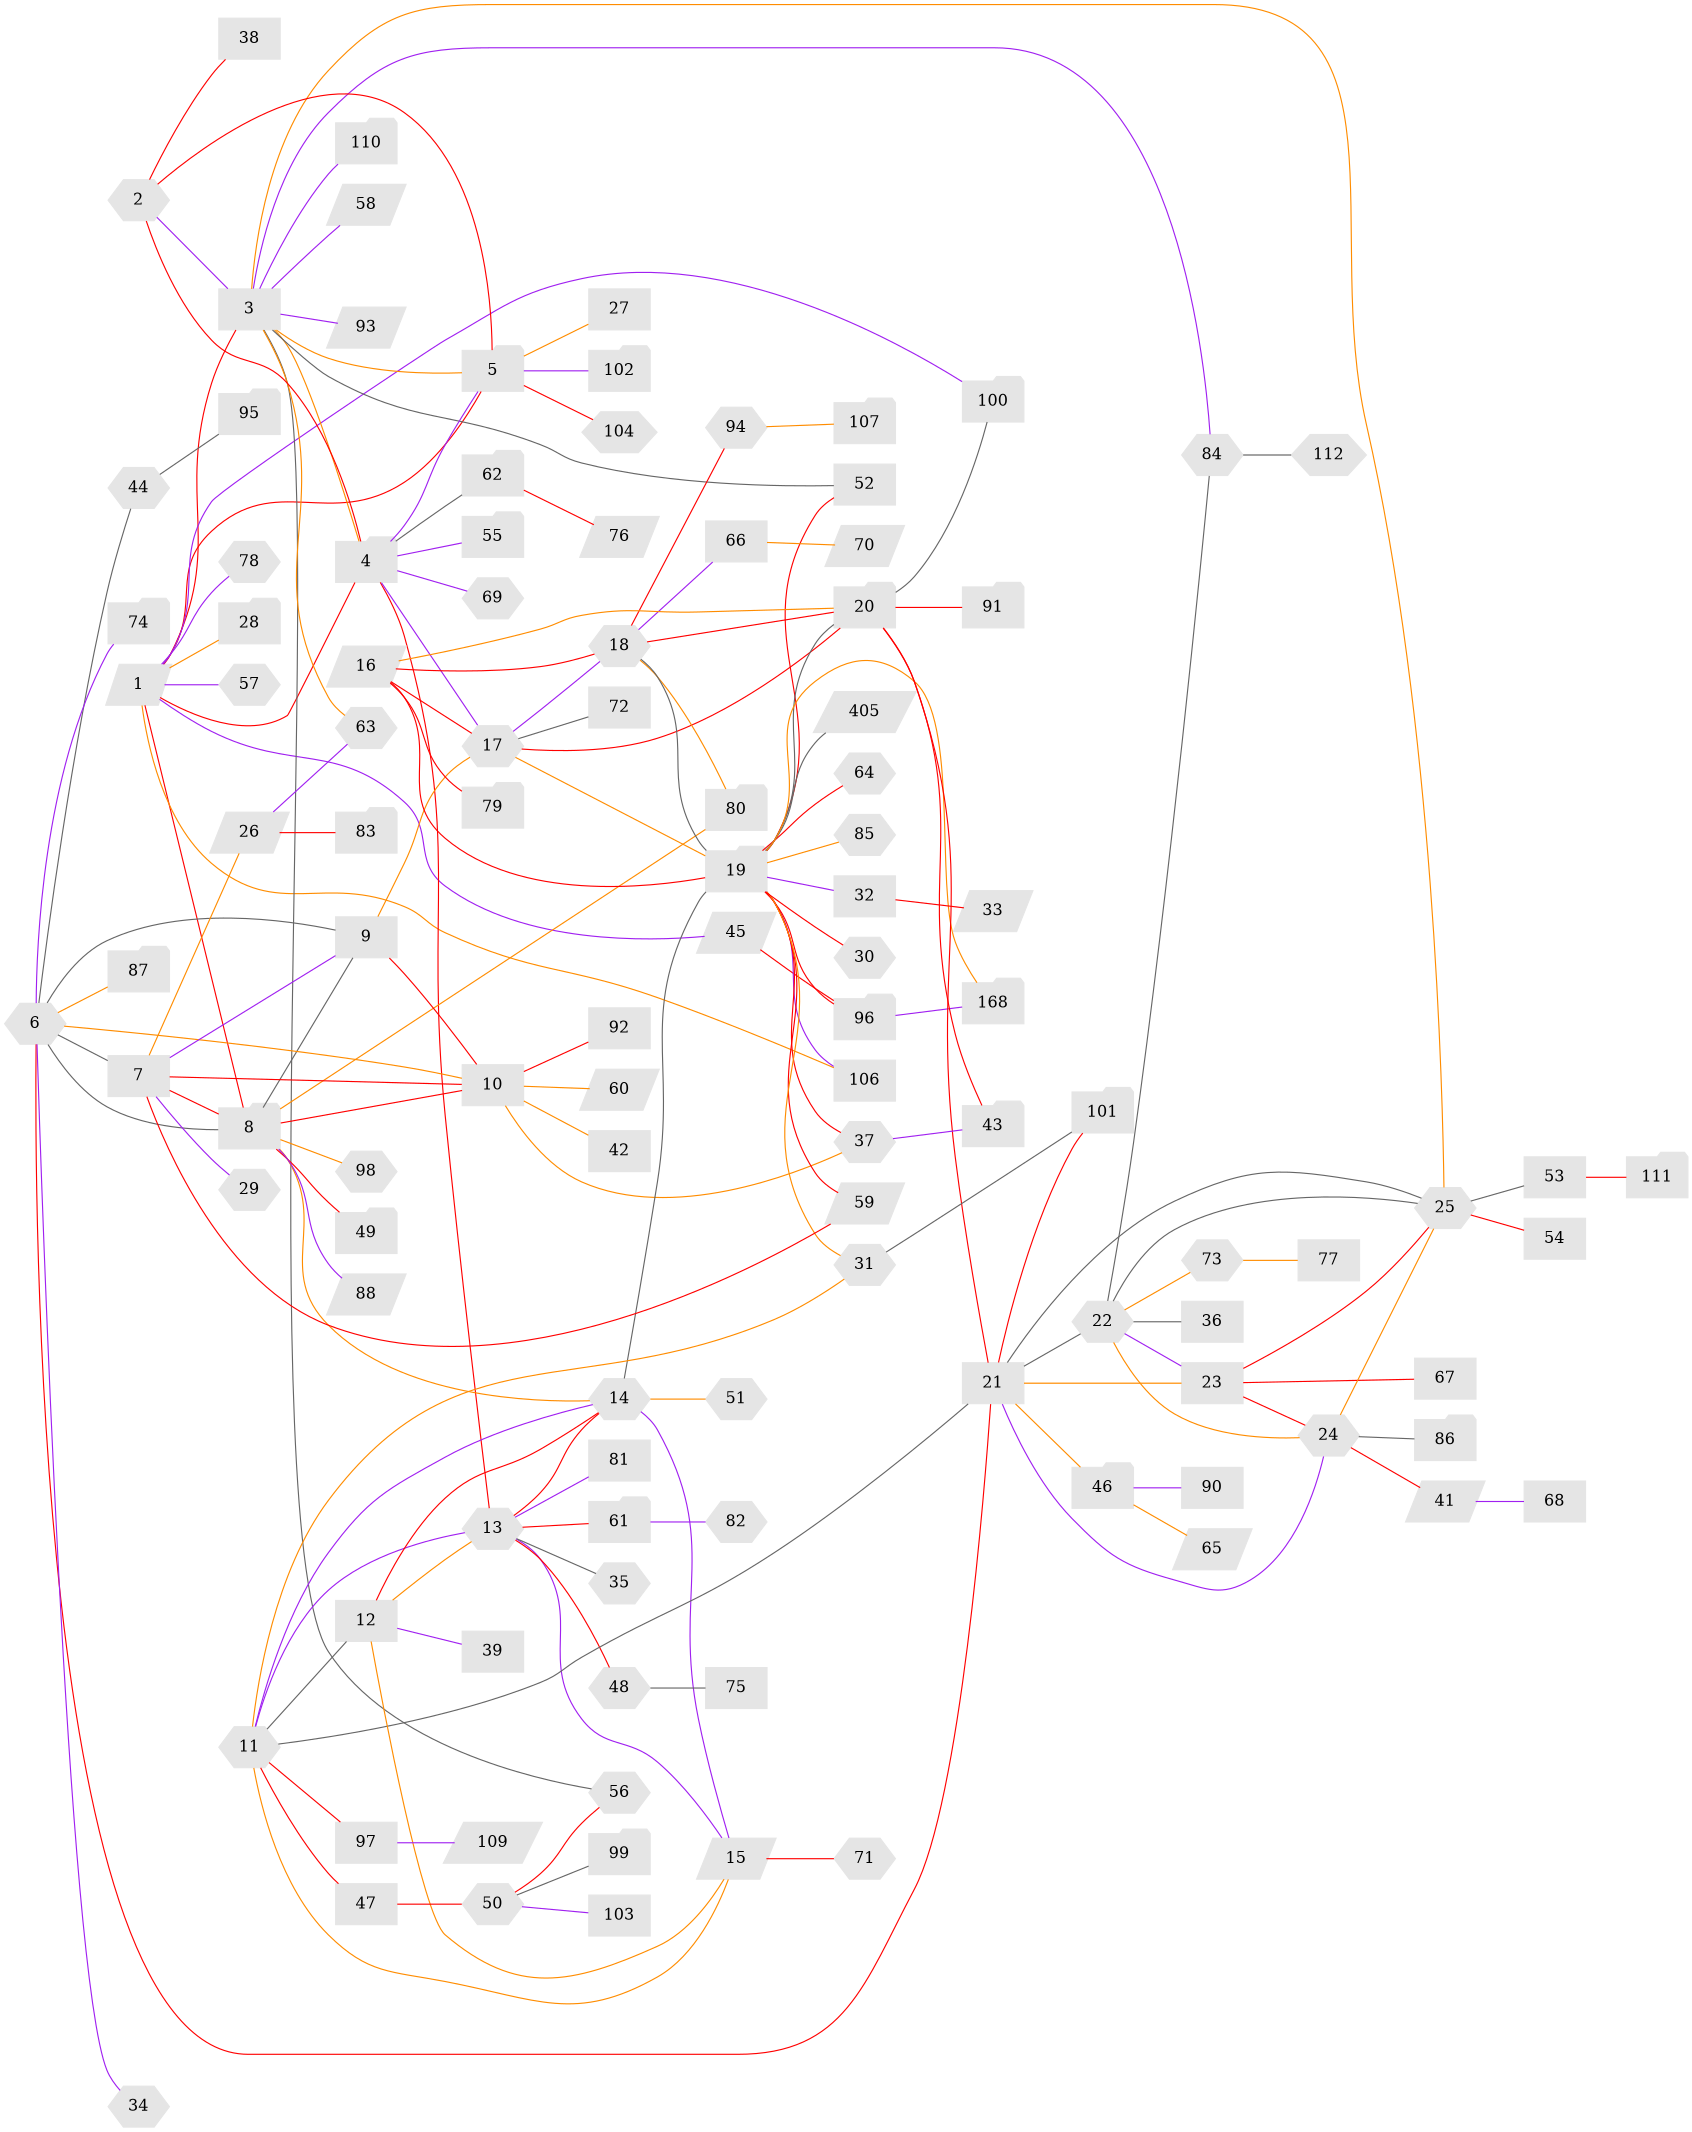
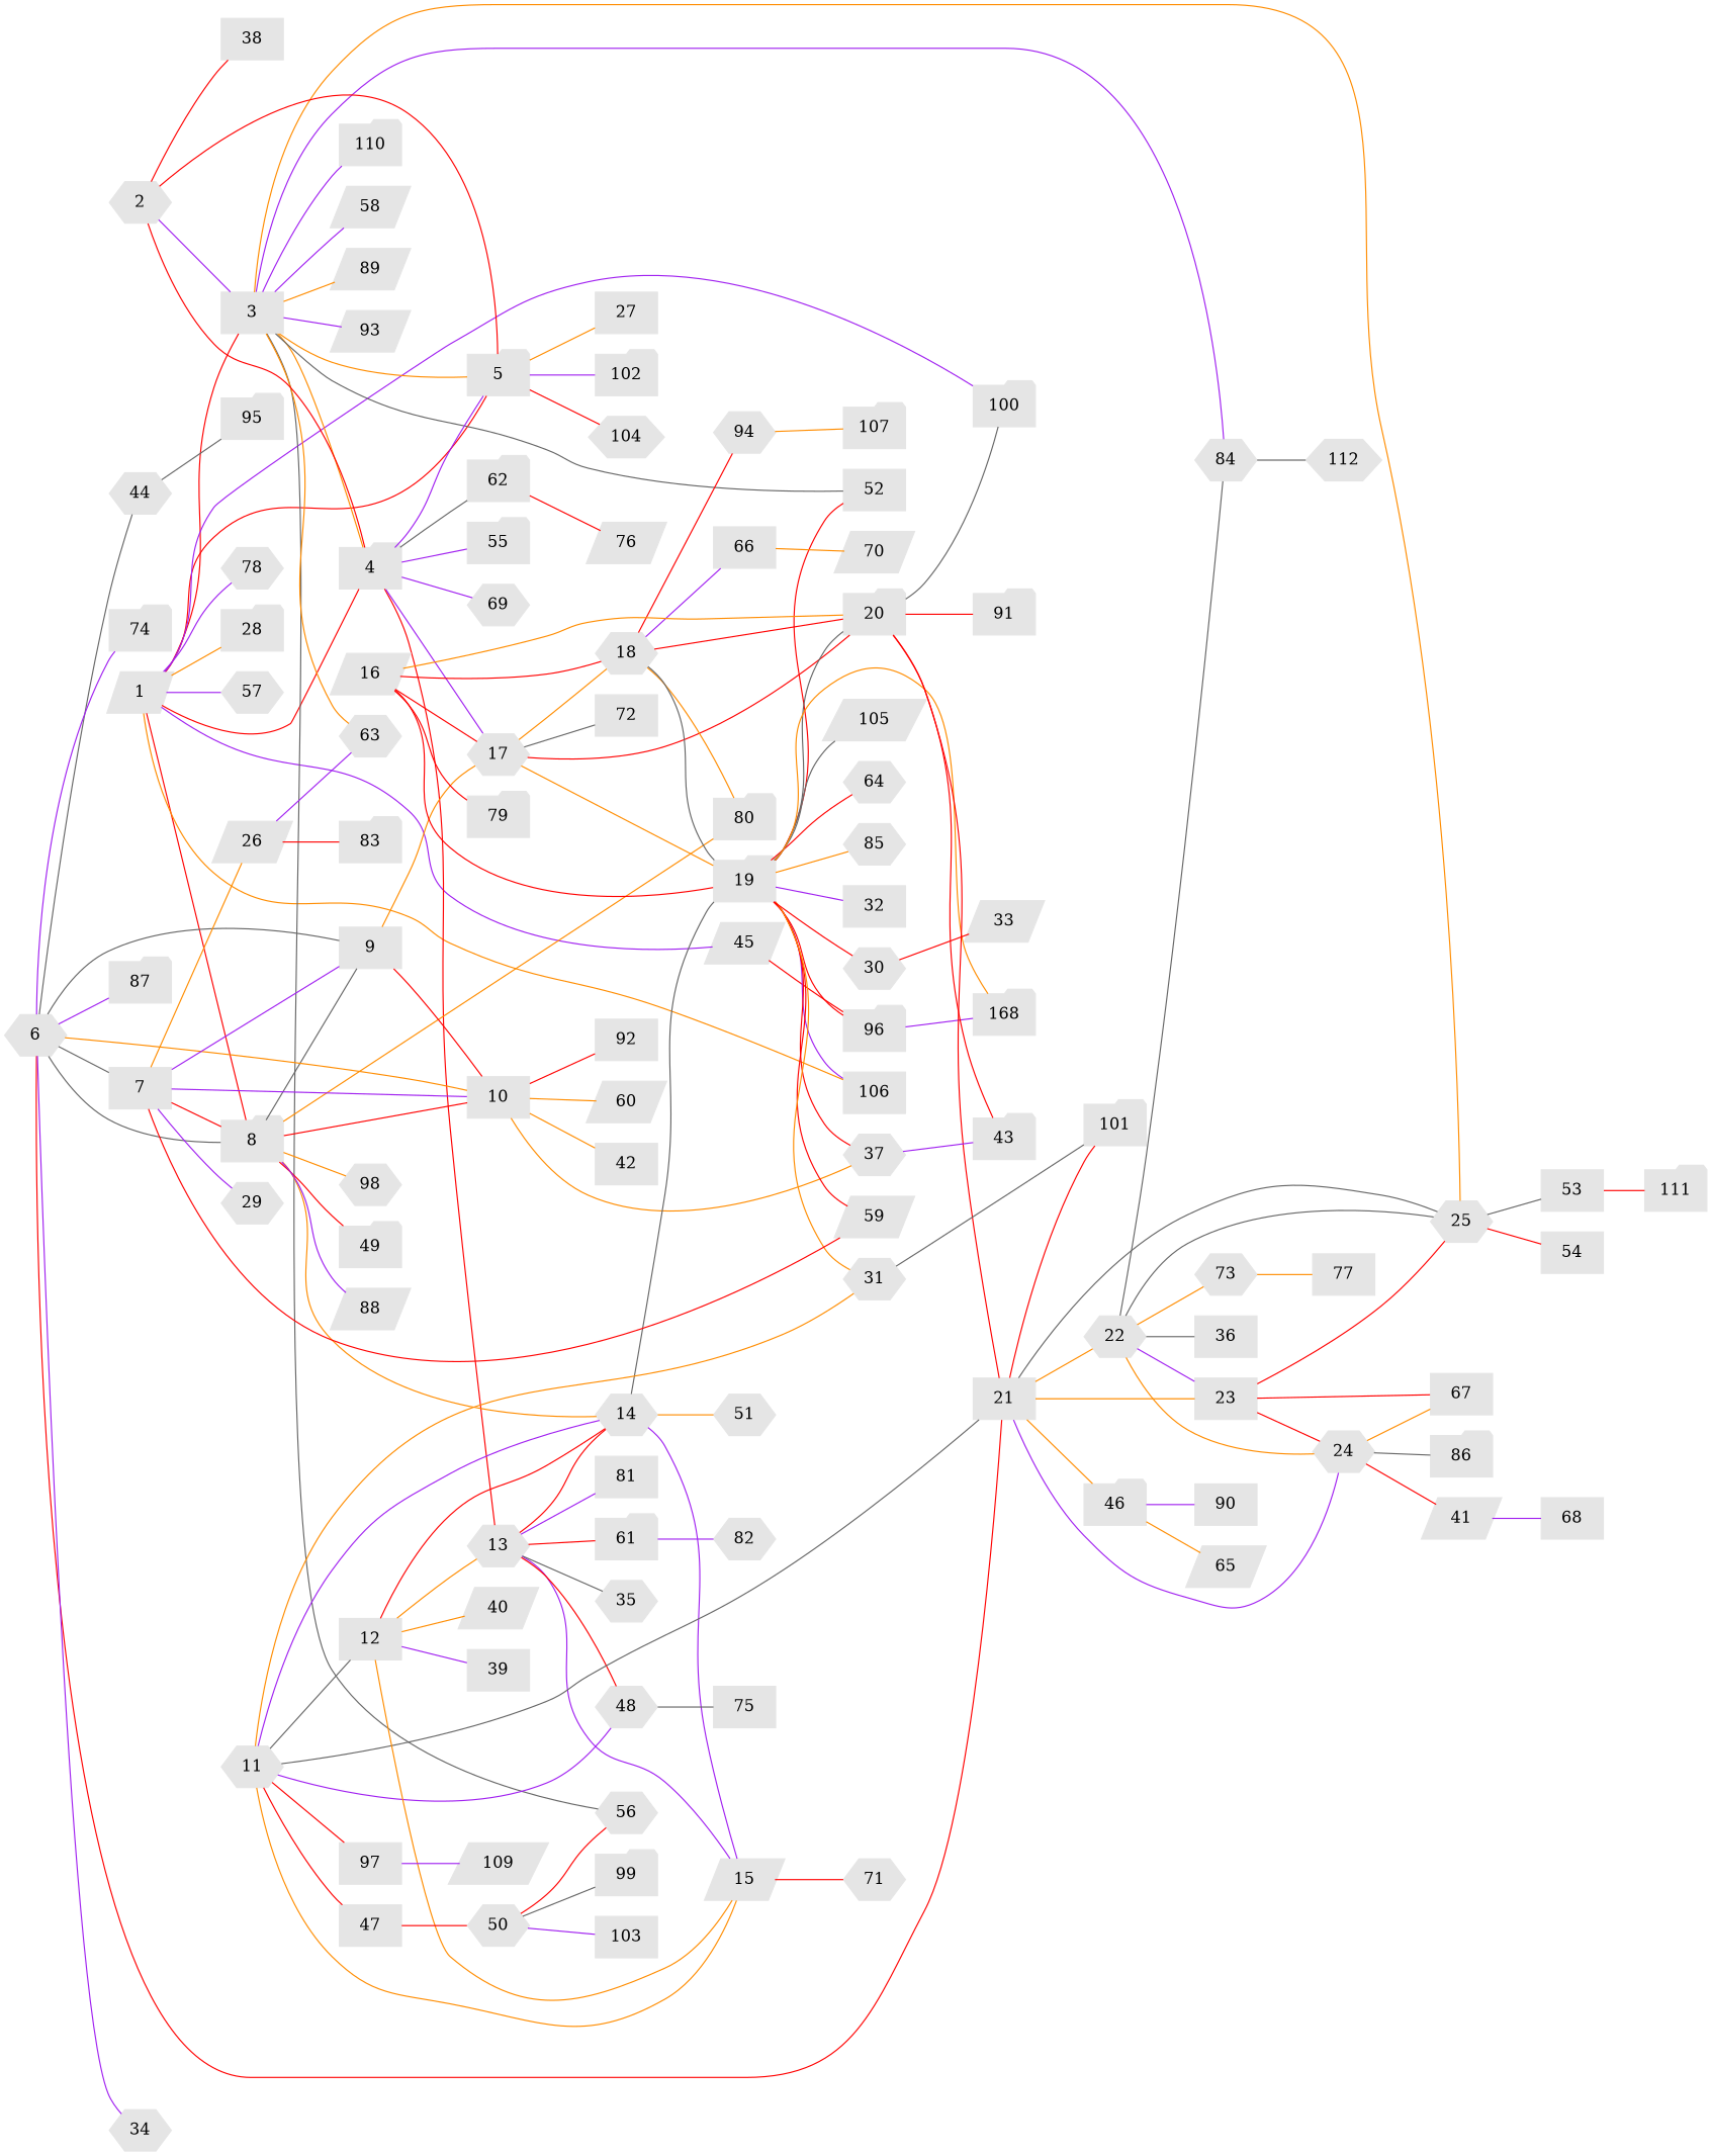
  graph {
    rankdir=LR
    node [color=gray90 shape=hexagon style=filled]
    edge [color=red]
    1 [shape=parallelogram]
    3 [shape=box]
    4 [shape=folder]
    5 [shape=folder]
    8 [shape=folder]
    28 [shape=folder]
    45 [shape=parallelogram]
    57
    78
    100 [shape=folder]
    106 [shape=box]
    2
    38 [shape=box]
    25
    52 [shape=box]
    56
    58 [shape=parallelogram]
    63
    84
+   89 [shape=parallelogram]
    93 [shape=parallelogram]
    110 [shape=folder]
    13
    17
    55 [shape=folder]
    62 [shape=folder]
    69
    27 [shape=box]
    102 [shape=folder]
    104
    9 [shape=box]
    10 [shape=box]
    14
    49 [shape=folder]
    80 [shape=folder]
    88 [shape=parallelogram]
    98
    96 [shape=folder]
    53 [shape=box]
    54 [shape=box]
    112
    15 [shape=parallelogram]
    35
    48
    61 [shape=folder]
    81 [shape=box]
    19 [shape=folder]
    18
    20 [shape=folder]
    72 [shape=box]
    76 [shape=parallelogram]
    6
    7 [shape=box]
    21 [shape=box]
    34
    44
    74 [shape=folder]
    87 [shape=folder]
    26 [shape=parallelogram]
    29
    59 [shape=parallelogram]
    37
    42 [shape=box]
    60 [shape=parallelogram]
    92 [shape=box]
    22
    23 [shape=box]
    24
    46 [shape=folder]
    101 [shape=folder]
    95 [shape=folder]
    83 [shape=folder]
    51
    43 [shape=folder]
    11
    12 [shape=box]
    31
    47 [shape=box]
    97 [shape=box]
    39 [shape=box]
+   40 [shape=parallelogram]
    71
    50
    109 [shape=parallelogram]
    75 [shape=box]
    82
    30
    32 [shape=box]
    64
    85
-   105 [shape=parallelogram label=405]
+   105 [shape=parallelogram]
    n92 [label=168 shape=folder]
    16 [shape=parallelogram]
    79 [shape=folder]
    66 [shape=box]
    94
    91 [shape=folder]
    70 [shape=parallelogram]
    107 [shape=folder]
    33 [shape=parallelogram]
    36 [shape=box]
    73
    67 [shape=box]
    41 [shape=parallelogram]
    86 [shape=folder]
    65 [shape=parallelogram]
    90 [shape=box]
    77 [shape=box]
    68 [shape=box]
    111 [shape=folder]
    99 [shape=folder]
    103 [shape=box]
    1 -- 3
    1 -- 4
    1 -- 5
    1 -- 8
    1 -- 28 [color=darkorange]
    1 -- 45 [color=purple]
    1 -- 57 [color=purple]
    1 -- 78 [color=purple]
    1 -- 100 [color=purple]
    1 -- 106 [color=darkorange]
    3 -- 4 [color=darkorange]
    3 -- 5 [color=darkorange]
    3 -- 25 [color=darkorange]
    3 -- 52 [color=gray40]
    3 -- 56 [color=gray40]
    3 -- 58 [color=purple]
    3 -- 63 [color=darkorange]
    3 -- 84 [color=purple]
+   3 -- 89 [color=darkorange]
    3 -- 93 [color=purple]
    3 -- 110 [color=purple]
    4 -- 5 [color=purple]
    4 -- 13
    4 -- 17 [color=purple]
    4 -- 55 [color=purple]
    4 -- 62 [color=gray40]
    4 -- 69 [color=purple]
    5 -- 27 [color=darkorange]
    5 -- 102 [color=purple]
    5 -- 104
    8 -- 9 [color=gray40]
    8 -- 10
    8 -- 14 [color=darkorange]
    8 -- 49
    8 -- 80 [color=darkorange]
    8 -- 88 [color=purple]
    8 -- 98 [color=darkorange]
    45 -- 96
    2 -- 3 [color=purple]
    2 -- 4
    2 -- 5
    2 -- 38
    25 -- 53 [color=gray40]
    25 -- 54
    84 -- 112 [color=gray40]
    13 -- 14
    13 -- 15 [color=purple]
    13 -- 35 [color=gray40]
    13 -- 48
    13 -- 61
    13 -- 81 [color=purple]
    17 -- 19 [color=darkorange]
-   17 -- 18 [color=purple]
+   17 -- 18 [color=darkorange]
    17 -- 20
    17 -- 72 [color=gray40]
    62 -- 76
    9 -- 17 [color=darkorange]
    9 -- 10
    10 -- 37 [color=darkorange]
    10 -- 42 [color=darkorange]
    10 -- 60 [color=darkorange]
    10 -- 92
    14 -- 15 [color=purple]
    14 -- 19 [color=gray40]
    14 -- 51 [color=darkorange]
    96 -- n92 [color=purple]
    53 -- 111
    15 -- 71
    48 -- 75 [color=gray40]
    61 -- 82 [color=purple]
    19 -- 106 [color=purple]
    19 -- 52
    19 -- 96
    19 -- 20 [color=gray40]
    19 -- 59
    19 -- 37
    19 -- 31 [color=darkorange]
    19 -- 30
    19 -- 32 [color=purple]
    19 -- 64
    19 -- 85 [color=darkorange]
    19 -- 105 [color=gray40]
    19 -- n92 [color=darkorange]
    18 -- 80 [color=darkorange]
    18 -- 19 [color=gray40]
    18 -- 20
    18 -- 66 [color=purple]
    18 -- 94
    20 -- 100 [color=gray40]
    20 -- 21
    20 -- 43
    20 -- 91
    6 -- 8 [color=gray40]
    6 -- 9 [color=gray40]
    6 -- 10 [color=darkorange]
    6 -- 7 [color=gray40]
    6 -- 21
    6 -- 34 [color=purple]
    6 -- 44 [color=gray40]
    6 -- 74 [color=purple]
-   6 -- 87 [color=darkorange]
+   6 -- 87 [color=purple]
    7 -- 8
    7 -- 9 [color=purple]
-   7 -- 10
+   7 -- 10 [color=purple]
    7 -- 26 [color=darkorange]
    7 -- 29 [color=purple]
    7 -- 59
    21 -- 25 [color=gray40]
-   21 -- 22 [color=gray40]
+   21 -- 22 [color=darkorange]
    21 -- 23 [color=darkorange]
    21 -- 24 [color=purple]
    21 -- 46 [color=darkorange]
    21 -- 101
    44 -- 95 [color=gray40]
    26 -- 63 [color=purple]
    26 -- 83
    37 -- 43 [color=purple]
    22 -- 25 [color=gray40]
    22 -- 84 [color=gray40]
    22 -- 23 [color=purple]
    22 -- 24 [color=darkorange]
    22 -- 36 [color=gray40]
    22 -- 73 [color=darkorange]
    23 -- 25
    23 -- 24
    23 -- 67
-   24 -- 25 [color=darkorange]
+   24 -- 67 [color=darkorange]
    24 -- 41
    24 -- 86 [color=gray40]
    46 -- 65 [color=darkorange]
    46 -- 90 [color=purple]
-   11 -- 13 [color=purple]
+   11 -- 48 [color=purple]
    11 -- 14 [color=purple]
    11 -- 15 [color=darkorange]
    11 -- 21 [color=gray40]
    11 -- 12 [color=gray40]
    11 -- 31 [color=darkorange]
    11 -- 47
    11 -- 97
    12 -- 13 [color=darkorange]
    12 -- 14
    12 -- 15 [color=darkorange]
    12 -- 39 [color=purple]
+   12 -- 40 [color=darkorange]
    31 -- 101 [color=gray40]
    47 -- 50
    97 -- 109 [color=purple]
    50 -- 56
    50 -- 99 [color=gray40]
    50 -- 103 [color=purple]
-   32 -- 33
+   30 -- 33
    16 -- 17
    16 -- 19
    16 -- 18
    16 -- 20 [color=darkorange]
    16 -- 79
    66 -- 70 [color=darkorange]
    94 -- 107 [color=darkorange]
    73 -- 77 [color=darkorange]
    41 -- 68 [color=purple]
  }
